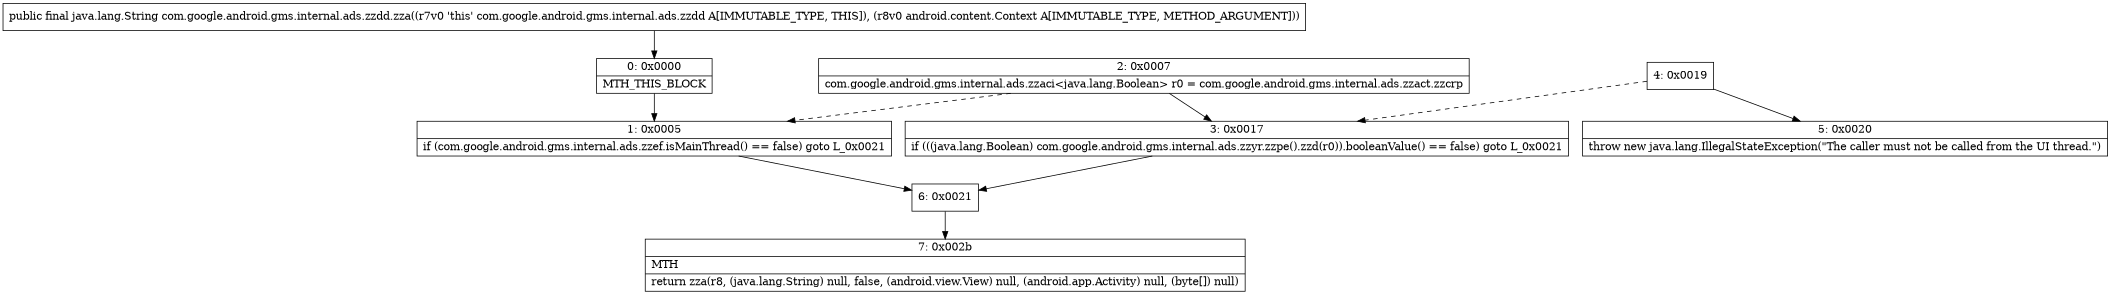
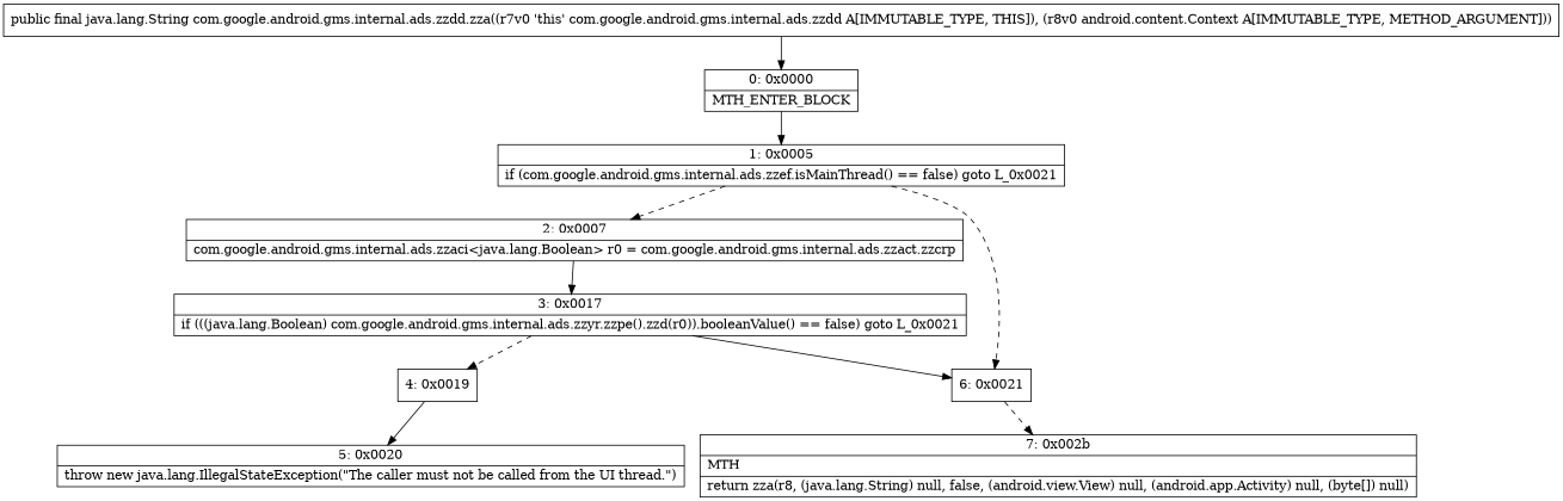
  digraph {
    node [shape=record]
-   n1 [label="{0\:\ 0x0000|MTH_THIS_BLOCK\l}"]
+   n1 [label="{0\:\ 0x0000|MTH_ENTER_BLOCK\l}"]
    n2 [label="{1\:\ 0x0005|if (com.google.android.gms.internal.ads.zzef.isMainThread() == false) goto L_0x0021\l}"]
    n3 [label="{2\:\ 0x0007|com.google.android.gms.internal.ads.zzaci\<java.lang.Boolean\> r0 = com.google.android.gms.internal.ads.zzact.zzcrp\l}"]
    n4 [label="{6\:\ 0x0021}"]
    n5 [label="{3\:\ 0x0017|if (((java.lang.Boolean) com.google.android.gms.internal.ads.zzyr.zzpe().zzd(r0)).booleanValue() == false) goto L_0x0021\l}"]
    n6 [label="{7\:\ 0x002b|MTH\l|return zza(r8, (java.lang.String) null, false, (android.view.View) null, (android.app.Activity) null, (byte[]) null)\l}"]
    n7 [label="{4\:\ 0x0019}"]
    n8 [label="{5\:\ 0x0020|throw new java.lang.IllegalStateException(\"The caller must not be called from the UI thread.\")\l}"]
    n9 [label="{public final java.lang.String com.google.android.gms.internal.ads.zzdd.zza((r7v0 'this' com.google.android.gms.internal.ads.zzdd A[IMMUTABLE_TYPE, THIS]), (r8v0 android.content.Context A[IMMUTABLE_TYPE, METHOD_ARGUMENT])) }"]
    n1 -> n2
-   n3 -> n2 [style=dashed]
-   n2 -> n4
+   n2 -> n3 [style=dashed]
+   n2 -> n4 [style=dashed]
    n3 -> n5
-   n4 -> n6
+   n4 -> n6 [style=dashed]
    n5 -> n4
-   n7 -> n5 [style=dashed]
+   n5 -> n7 [style=dashed]
    n7 -> n8
    n9 -> n1
  }
